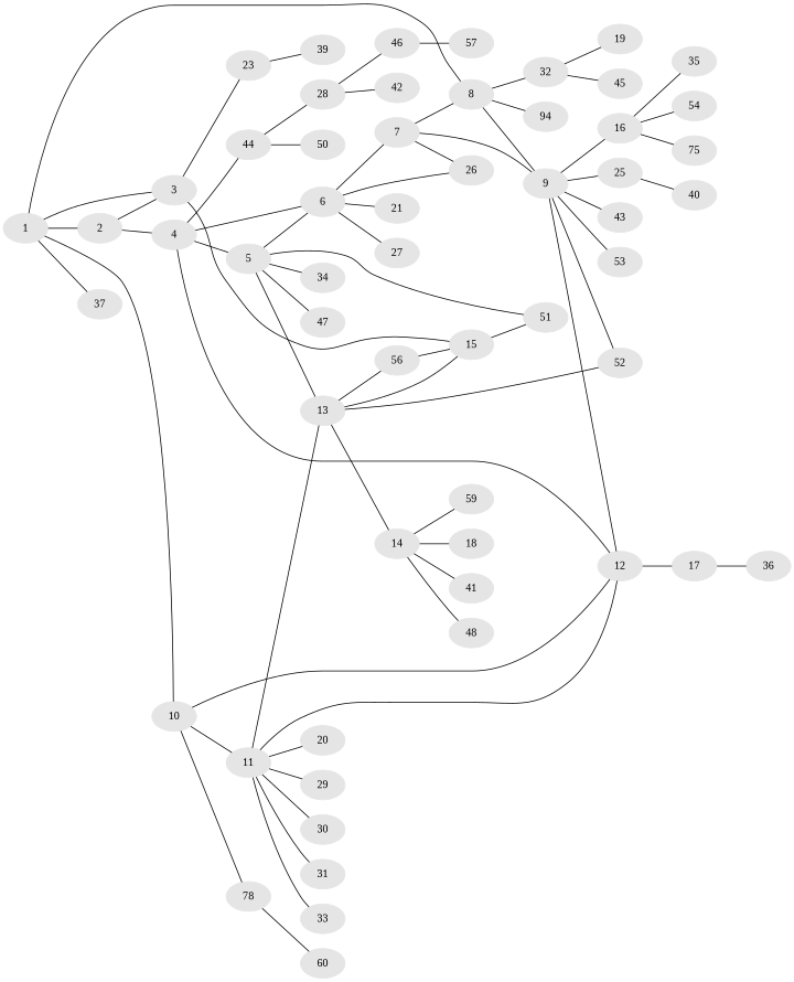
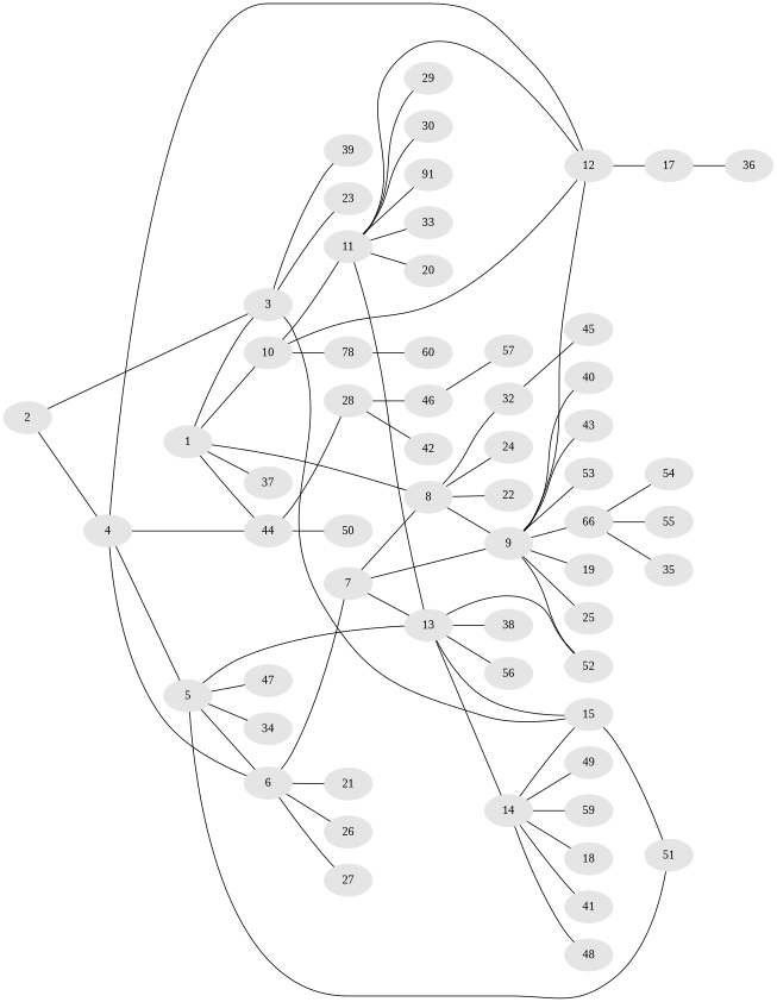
  graph {
    fontname="Liberation Serif"
    rankdir=LR
    node [color=gray90 fontname="Liberation Serif" style=filled]
    edge [fontname="Liberation Serif"]
    1
    2
    3
    8
    10
    37
    4
    15
    23
    9
-   24 [label=94]
+   22
+   24
    32
    12
    11
    n16 [label=78]
    5
    6
    44
    28
    42
    46
    51
    39
    13
    34
    47
    7
    21
    26
    27
    17
    50
    52
    14
+   38
    56
-   16
+   16 [label=66]
    19
    25
    40
    43
    53
    45
    35
    54
-   55 [label=75]
+   55
    20
    29
    30
-   31
+   31 [label=91]
    33
    60
    36
    18
    41
    48
+   49
    59
    57
-   1 -- 2
+   1 -- 44
    1 -- 3
    1 -- 8
    1 -- 10
    1 -- 37
    2 -- 3
    2 -- 4
    3 -- 15
    3 -- 23
    8 -- 9
+   8 -- 22
    8 -- 24
    8 -- 32
    10 -- 12
    10 -- 11
    10 -- n16
    4 -- 12
    4 -- 5
    4 -- 6
    4 -- 44
    15 -- 51
-   23 -- 39
+   3 -- 39
    9 -- 12
    9 -- 52
    9 -- 16
-   32 -- 19
+   9 -- 19
    9 -- 25
-   25 -- 40
+   9 -- 40
    9 -- 43
    9 -- 53
    32 -- 45
    12 -- 17
    11 -- 12
    11 -- 13
    11 -- 20
    11 -- 29
    11 -- 30
    11 -- 31
    11 -- 33
    n16 -- 60
    5 -- 6
    5 -- 51
    5 -- 13
    5 -- 34
    5 -- 47
    6 -- 7
    6 -- 21
    6 -- 26
    6 -- 27
    44 -- 28
    44 -- 50
    28 -- 42
    28 -- 46
    46 -- 57
    13 -- 15
    13 -- 52
    13 -- 14
+   13 -- 38
    13 -- 56
    7 -- 8
    7 -- 9
-   7 -- 26
+   7 -- 13
    17 -- 36
-   56 -- 15
+   14 -- 15
    14 -- 18
    14 -- 41
    14 -- 48
+   14 -- 49
    14 -- 59
    16 -- 35
    16 -- 54
    16 -- 55
  }
